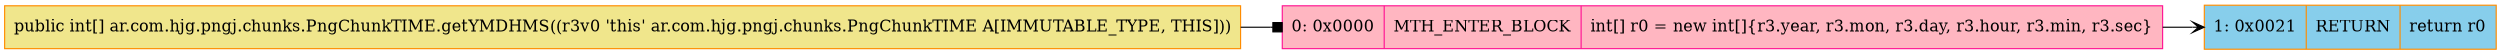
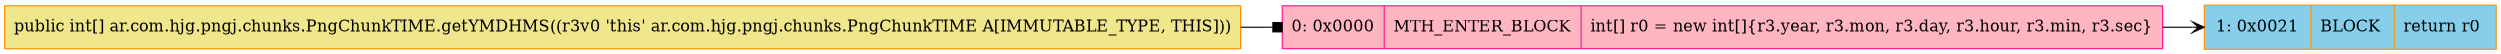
  digraph {
    rankdir=LR
    node [shape=record style=filled color=darkorange]
    n1 [label="{0\:\ 0x0000|MTH_ENTER_BLOCK\l|int[] r0 = new int[]\{r3.year, r3.mon, r3.day, r3.hour, r3.min, r3.sec\}\l}" fillcolor=lightpink color=deeppink]
-   n2 [label="{1\:\ 0x0021|RETURN\l|return r0\l}" fillcolor=skyblue]
+   n2 [label="{1\:\ 0x0021|BLOCK\l|return r0\l}" fillcolor=skyblue]
    n3 [label="{public int[] ar.com.hjg.pngj.chunks.PngChunkTIME.getYMDHMS((r3v0 'this' ar.com.hjg.pngj.chunks.PngChunkTIME A[IMMUTABLE_TYPE, THIS])) }" fillcolor=khaki]
    n1 -> n2 [arrowhead=vee]
    n3 -> n1 [arrowhead=box]
  }
